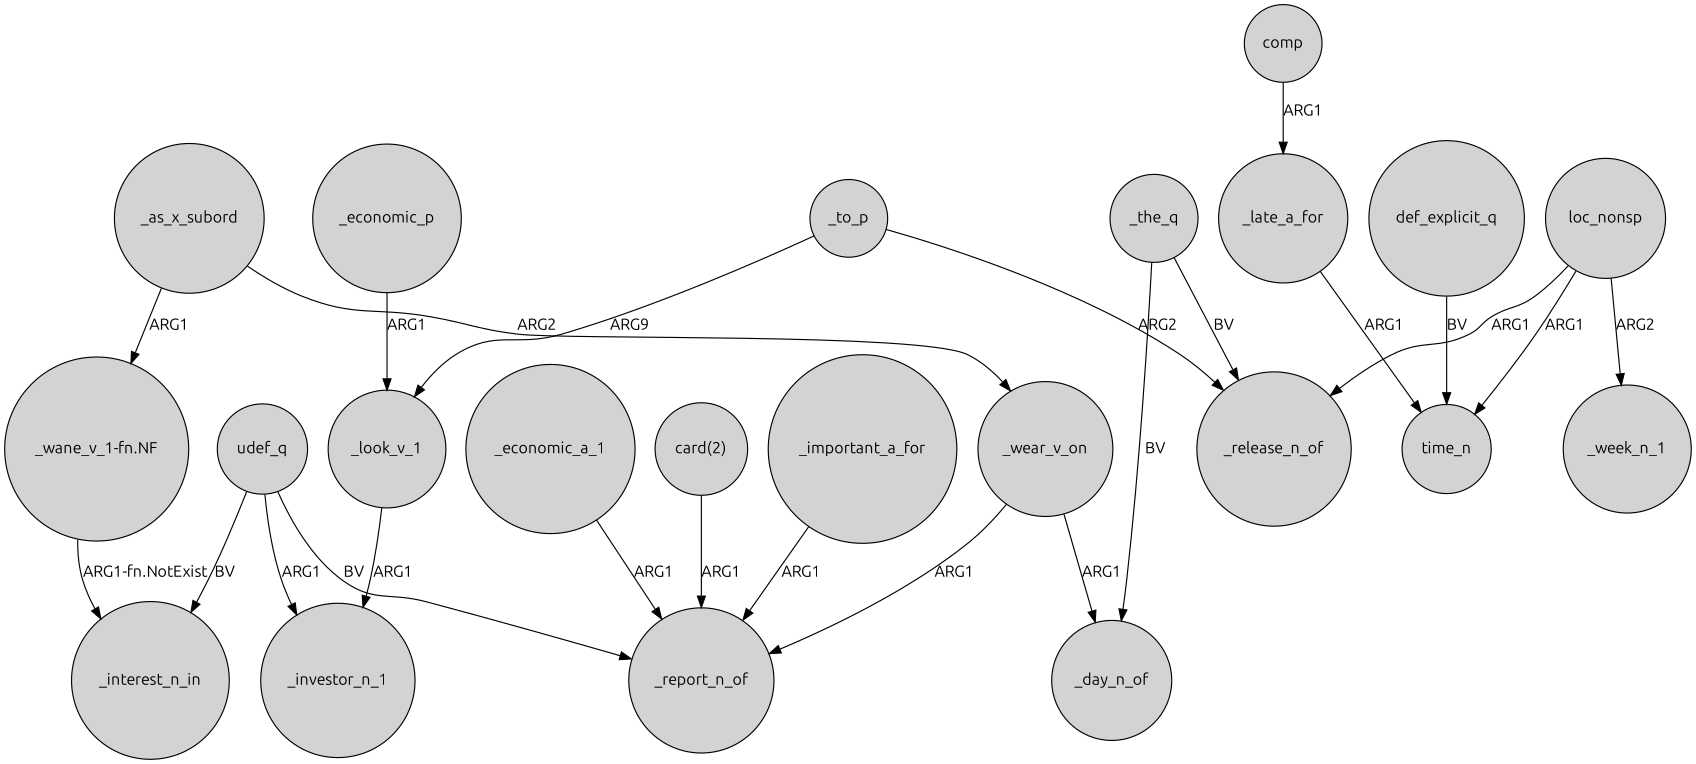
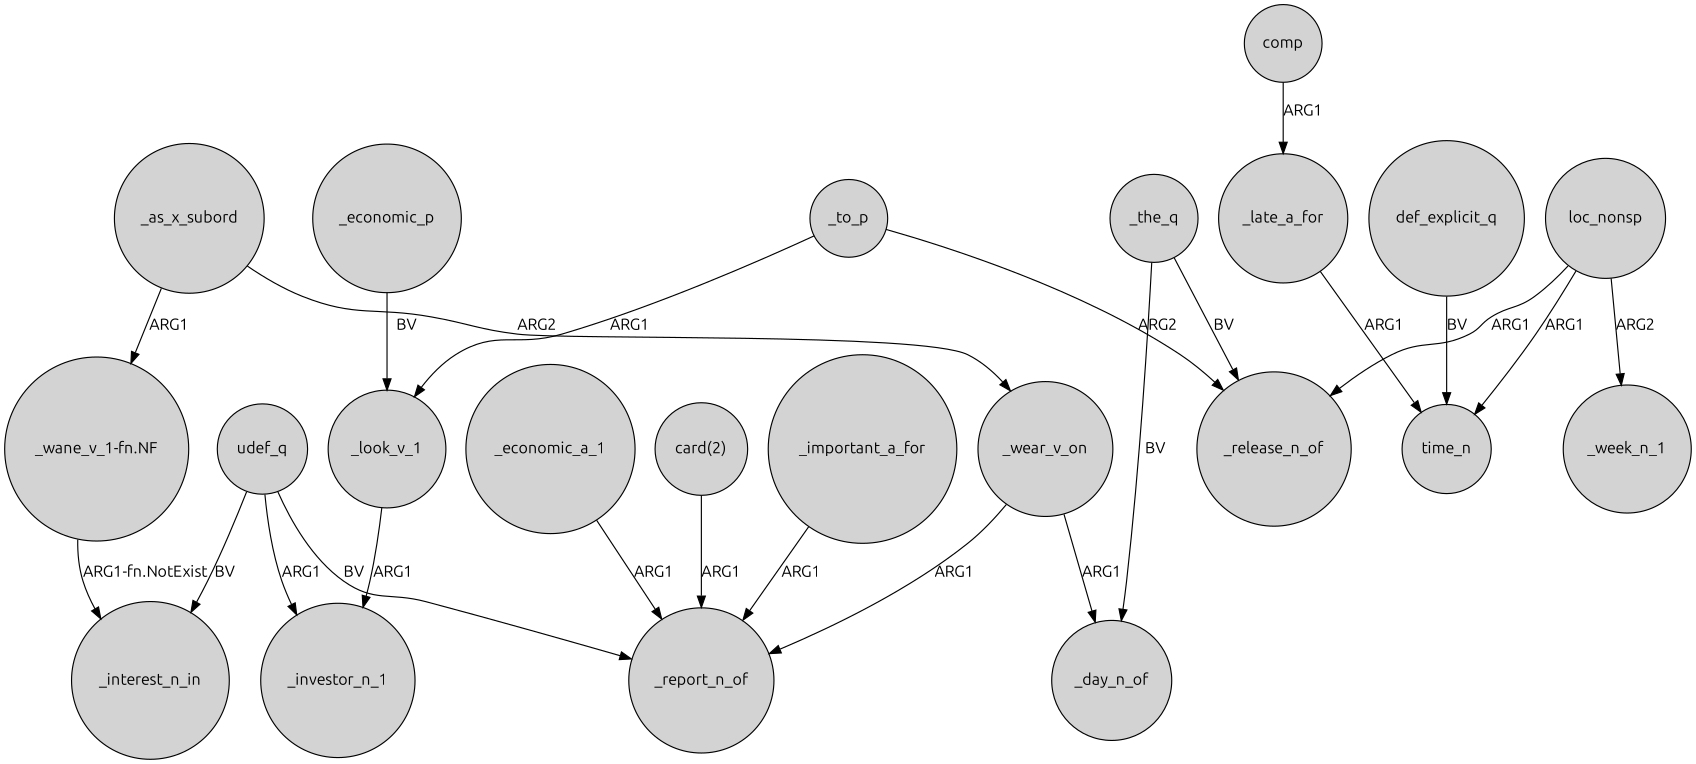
  digraph {
    fontname=Ubuntu
    node [fontname=Ubuntu shape=circle style=filled]
    edge [fontname=Ubuntu]
    _look_v_1
    _investor_n_1
    comp
    _late_a_for
    time_n
    n6 [label=_economic_p]
    udef_q
    _report_n_of
    _interest_n_in
    _to_p
    _release_n_of
    def_explicit_q
    _as_x_subord
    "_wane_v_1-fn.NF"
    _wear_v_on
    _day_n_of
    _economic_a_1
    loc_nonsp
    _week_n_1
    _the_q
    "card(2)"
    _important_a_for
    _look_v_1 -> _investor_n_1 [label=ARG1]
    comp -> _late_a_for [label=ARG1]
    _late_a_for -> time_n [label=ARG1]
-   n6 -> _look_v_1 [label=ARG1]
+   n6 -> _look_v_1 [label=BV]
    udef_q -> _investor_n_1 [label=ARG1]
    udef_q -> _report_n_of [label=BV]
    udef_q -> _interest_n_in [label=BV]
-   _to_p -> _look_v_1 [label=ARG9]
+   _to_p -> _look_v_1 [label=ARG1]
    _to_p -> _release_n_of [label=ARG2]
    def_explicit_q -> time_n [label=BV]
    _as_x_subord -> "_wane_v_1-fn.NF" [label=ARG1]
    _as_x_subord -> _wear_v_on [label=ARG2]
    "_wane_v_1-fn.NF" -> _interest_n_in [label="ARG1-fn.NotExist"]
    _wear_v_on -> _report_n_of [label=ARG1]
    _wear_v_on -> _day_n_of [label=ARG1]
    _economic_a_1 -> _report_n_of [label=ARG1]
    loc_nonsp -> time_n [label=ARG1]
    loc_nonsp -> _release_n_of [label=ARG1]
    loc_nonsp -> _week_n_1 [label=ARG2]
    _the_q -> _release_n_of [label=BV]
    _the_q -> _day_n_of [label=BV]
    "card(2)" -> _report_n_of [label=ARG1]
    _important_a_for -> _report_n_of [label=ARG1]
  }
